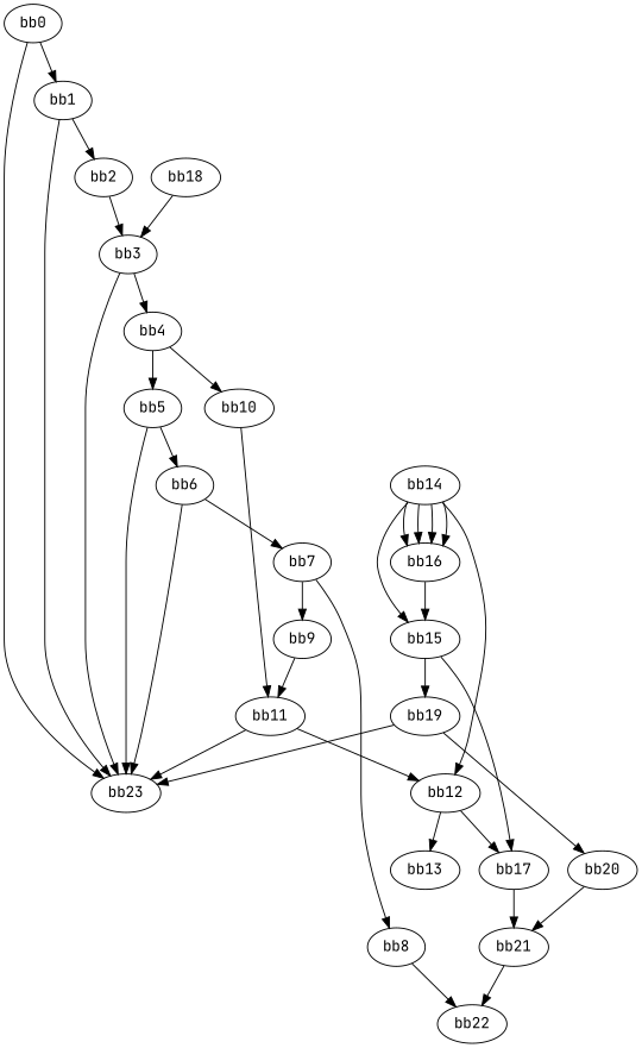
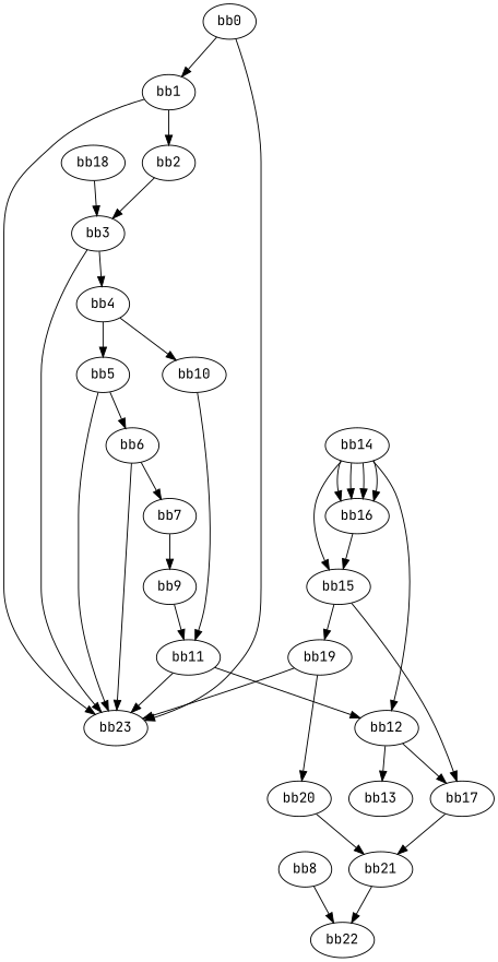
  digraph {
    fontname="JetBrains Mono"
    node [fontname="JetBrains Mono"]
    edge [fontname="JetBrains Mono"]
    n1 [label="bb0\l"]
    n2 [label="bb1\l"]
    n3 [label="bb23\l"]
    n4 [label="bb2\l"]
    n5 [label="bb3\l"]
    n6 [label="bb4\l"]
    n7 [label="bb5\l"]
    n8 [label="bb10\l"]
    n9 [label="bb6\l"]
    n10 [label="bb11\l"]
    n11 [label="bb7\l"]
    n12 [label="bb8\l"]
    n13 [label="bb9\l"]
    n14 [label="bb22\l"]
    n15 [label="bb12\l"]
    n16 [label="bb13\l"]
    n17 [label="bb17\l"]
    n18 [label="bb14\l"]
    n19 [label="bb15\l"]
    n20 [label="bb16\l"]
    n21 [label="bb21\l"]
    n22 [label="bb19\l"]
    n23 [label="bb20\l"]
    n24 [label="bb18\l"]
    n1 -> n2
    n1 -> n3
    n2 -> n3
    n2 -> n4
    n4 -> n5
    n5 -> n3
    n5 -> n6
    n6 -> n7
    n6 -> n8
    n7 -> n3
    n7 -> n9
    n8 -> n10
    n9 -> n3
    n9 -> n11
    n10 -> n3
    n10 -> n15
-   n11 -> n12
    n11 -> n13
    n12 -> n14
    n13 -> n10
    n15 -> n16
    n15 -> n17
    n17 -> n21
    n18 -> n15
    n18 -> n19
    n18 -> n20
    n18 -> n20
    n18 -> n20
    n18 -> n20
    n19 -> n17
    n19 -> n22
    n20 -> n19
    n21 -> n14
    n22 -> n3
    n22 -> n23
    n23 -> n21
    n24 -> n5
  }
